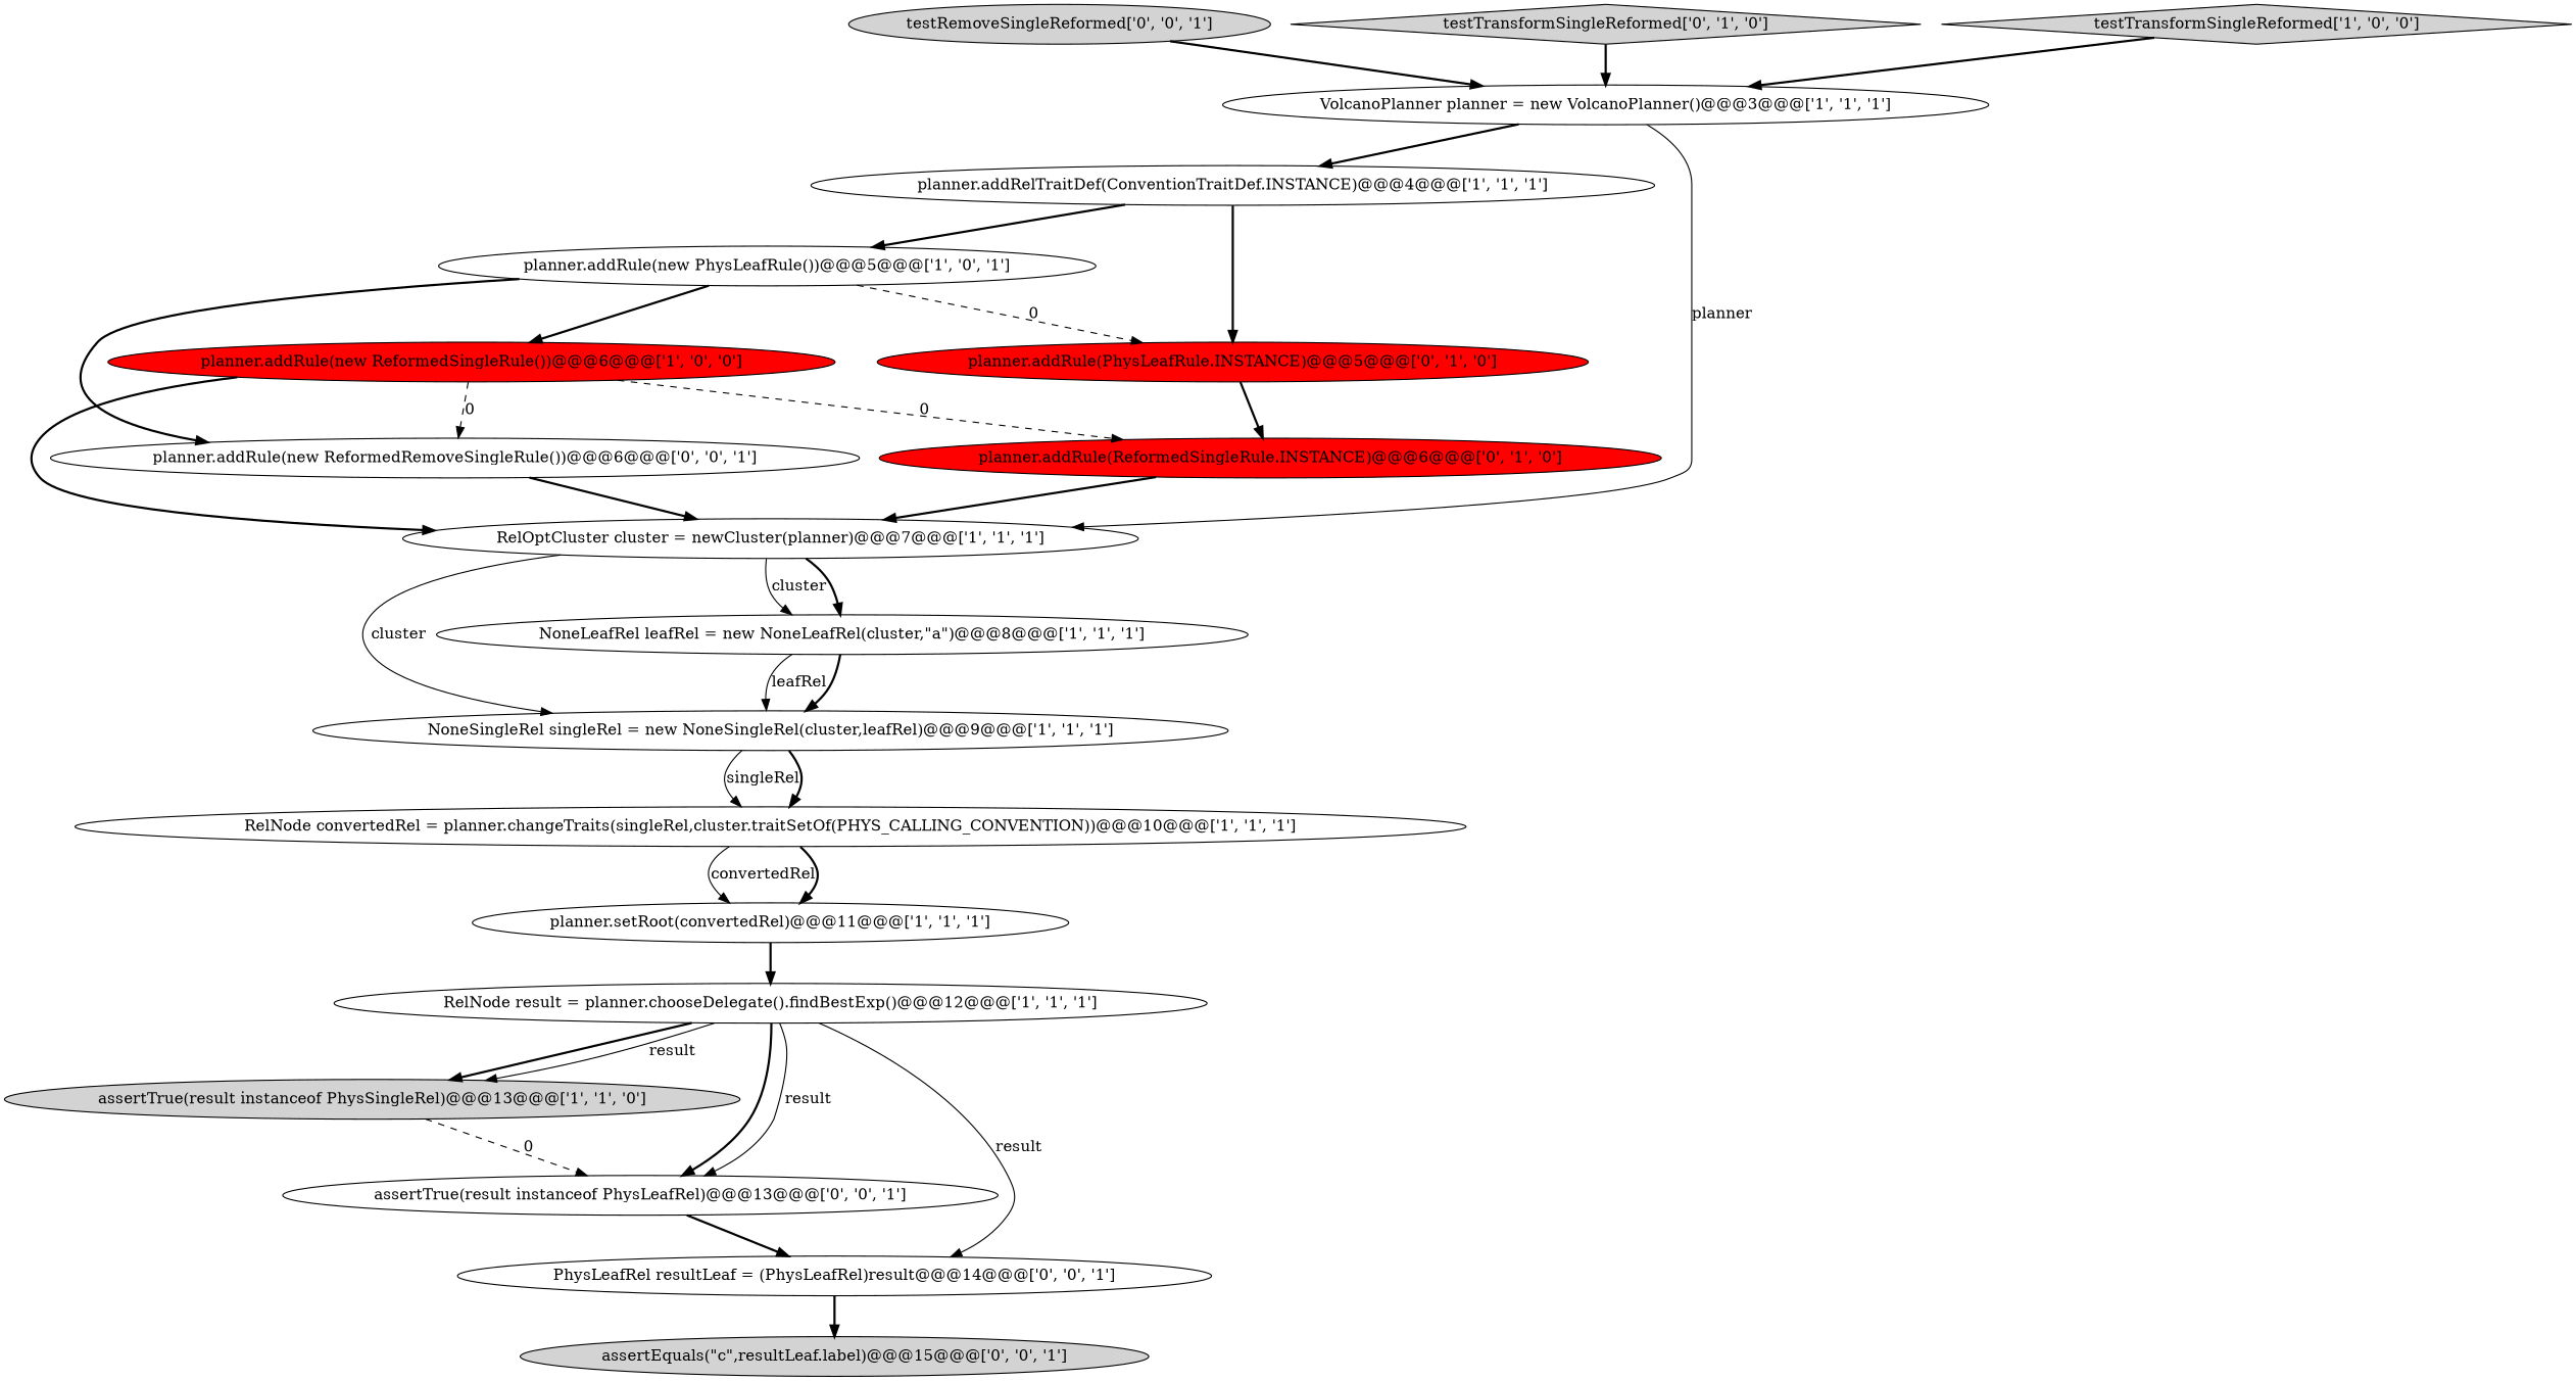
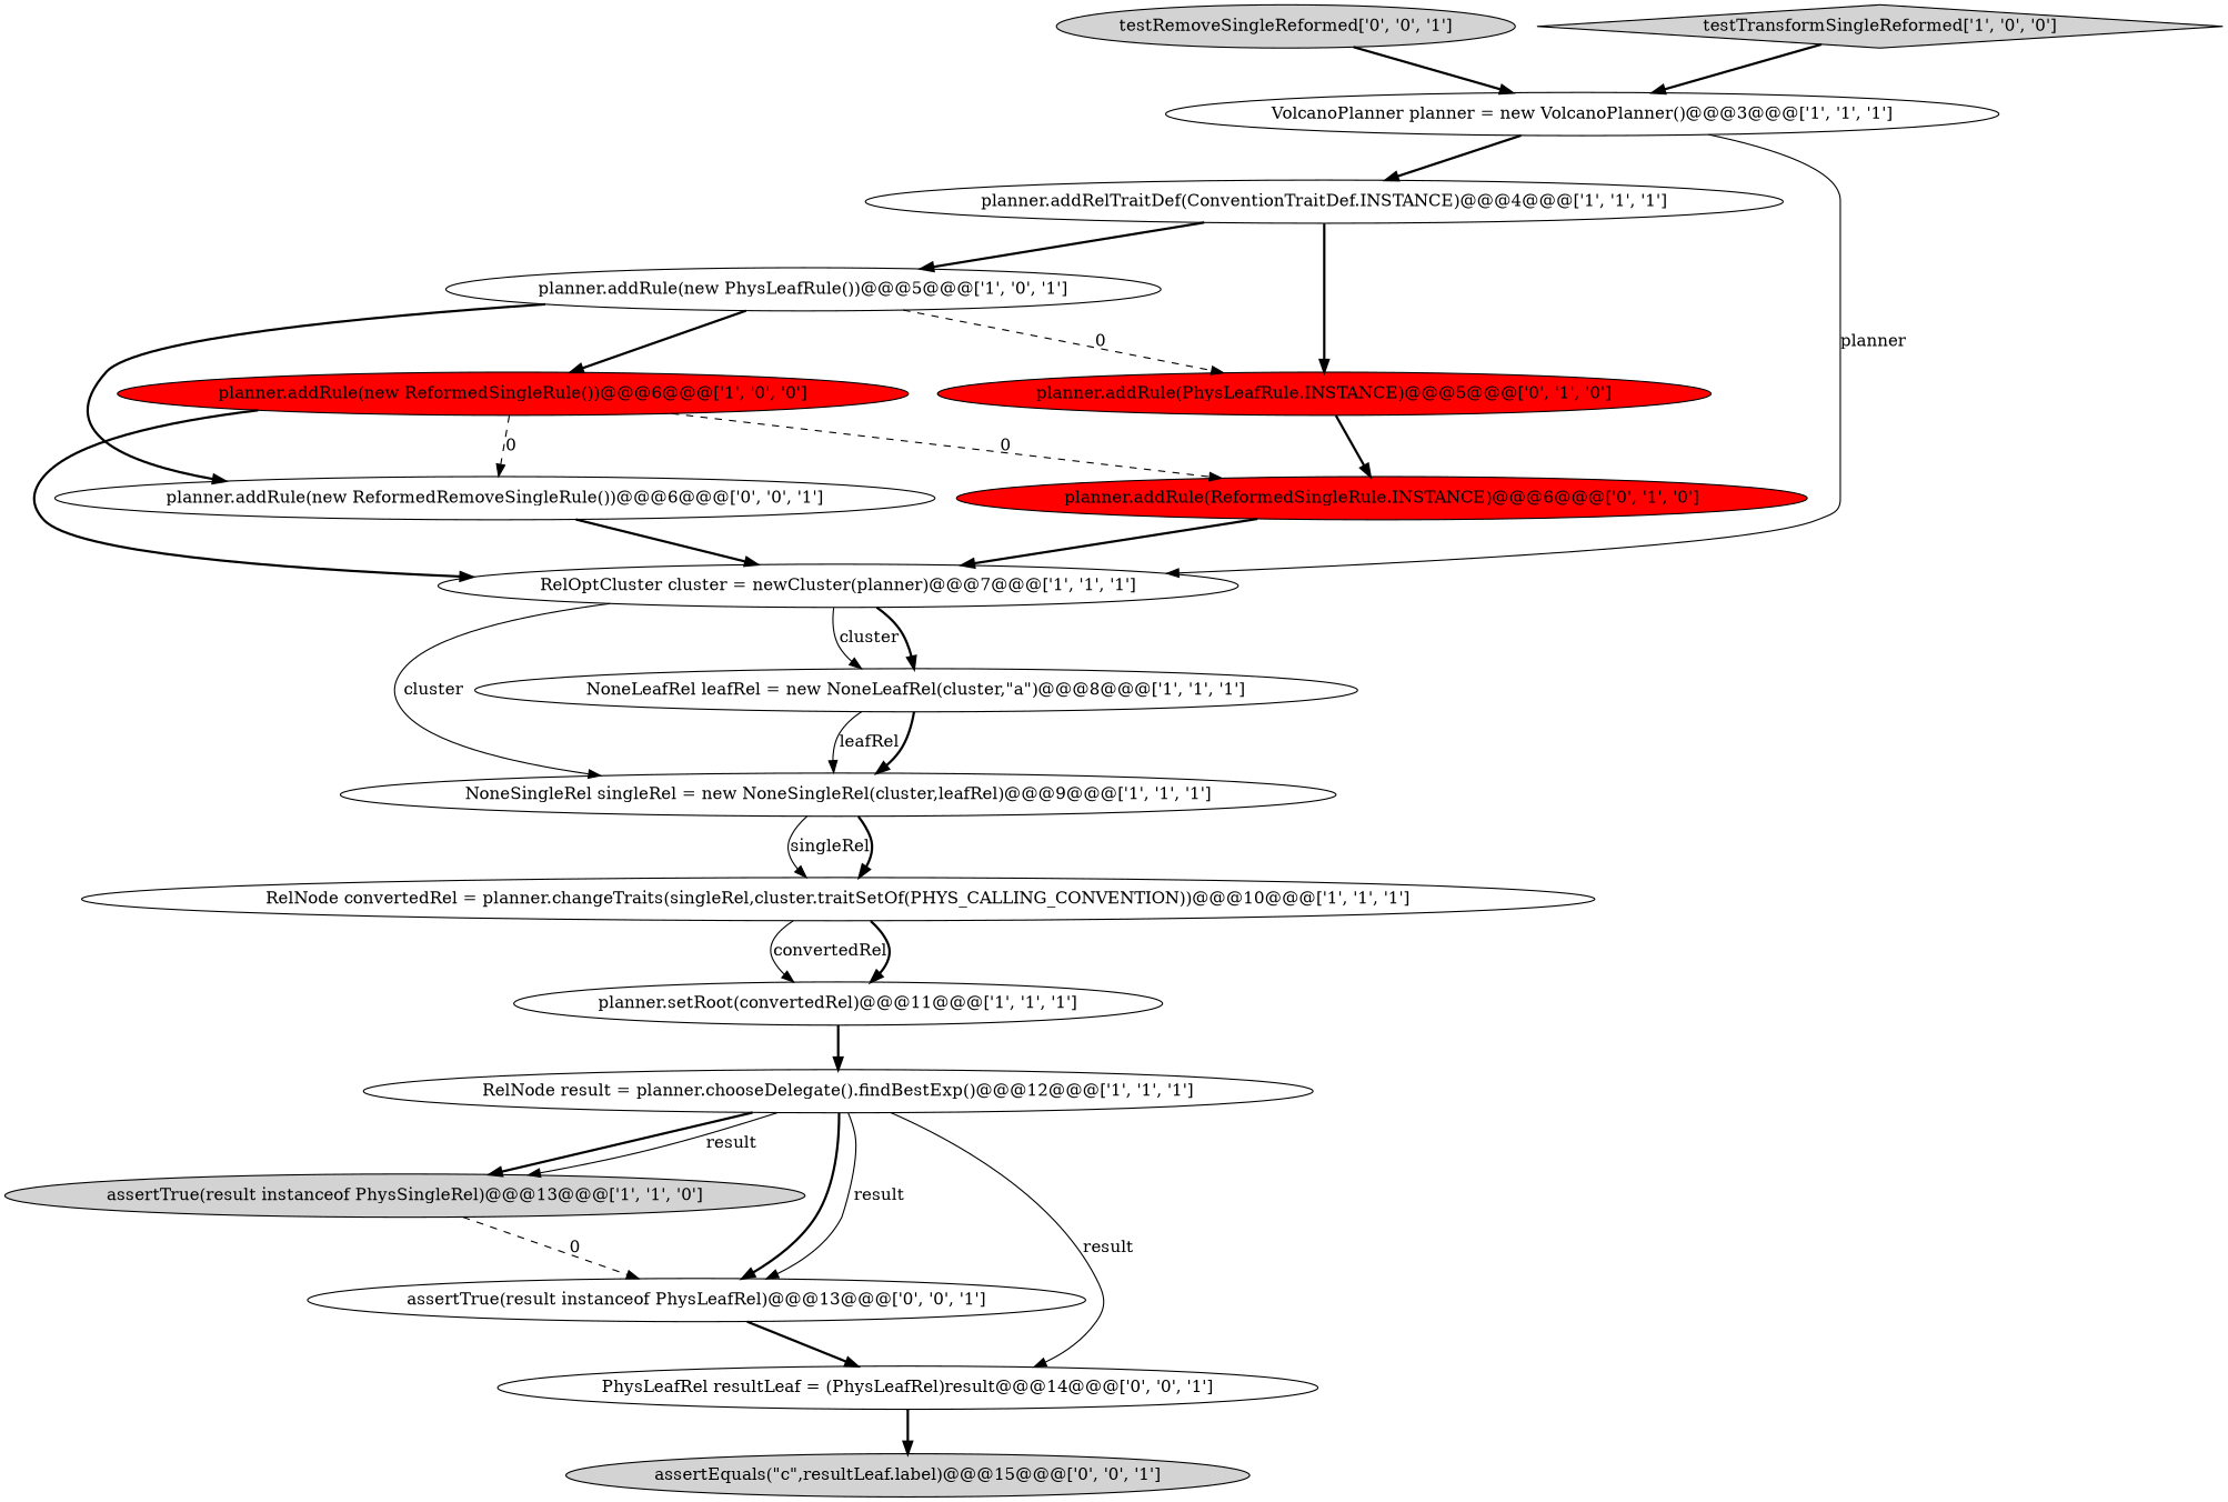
  digraph {
    node [fillcolor=white shape=ellipse style=filled]
    edge [style=bold]
    n1 [label="PhysLeafRel resultLeaf = (PhysLeafRel)result@@@14@@@['0', '0', '1']"]
    n2 [fillcolor=lightgray label="assertEquals(\"c\",resultLeaf.label)@@@15@@@['0', '0', '1']"]
    n3 [fillcolor=red label="planner.addRule(new ReformedSingleRule())@@@6@@@['1', '0', '0']"]
    n4 [fillcolor=red label="planner.addRule(ReformedSingleRule.INSTANCE)@@@6@@@['0', '1', '0']"]
    n5 [label="planner.addRule(new ReformedRemoveSingleRule())@@@6@@@['0', '0', '1']"]
    n6 [label="RelOptCluster cluster = newCluster(planner)@@@7@@@['1', '1', '1']"]
    n7 [label="NoneSingleRel singleRel = new NoneSingleRel(cluster,leafRel)@@@9@@@['1', '1', '1']"]
    n8 [label="NoneLeafRel leafRel = new NoneLeafRel(cluster,\"a\")@@@8@@@['1', '1', '1']"]
    n9 [label="assertTrue(result instanceof PhysLeafRel)@@@13@@@['0', '0', '1']"]
    n10 [label="planner.addRule(new PhysLeafRule())@@@5@@@['1', '0', '1']"]
    n11 [fillcolor=red label="planner.addRule(PhysLeafRule.INSTANCE)@@@5@@@['0', '1', '0']"]
    n12 [fillcolor=lightgray label="testRemoveSingleReformed['0', '0', '1']"]
    n13 [label="VolcanoPlanner planner = new VolcanoPlanner()@@@3@@@['1', '1', '1']"]
    n14 [label="planner.addRelTraitDef(ConventionTraitDef.INSTANCE)@@@4@@@['1', '1', '1']"]
    n15 [label="RelNode convertedRel = planner.changeTraits(singleRel,cluster.traitSetOf(PHYS_CALLING_CONVENTION))@@@10@@@['1', '1', '1']"]
    n16 [label="planner.setRoot(convertedRel)@@@11@@@['1', '1', '1']"]
-   n17 [fillcolor=lightgray label="testTransformSingleReformed['0', '1', '0']" shape=diamond]
    n18 [label="RelNode result = planner.chooseDelegate().findBestExp()@@@12@@@['1', '1', '1']"]
    n19 [fillcolor=lightgray label="assertTrue(result instanceof PhysSingleRel)@@@13@@@['1', '1', '0']"]
    n20 [fillcolor=lightgray label="testTransformSingleReformed['1', '0', '0']" shape=diamond]
    n1 -> n2
    n3 -> n4 [label=0 style=dashed]
    n3 -> n5 [label=0 style=dashed]
    n3 -> n6
    n4 -> n6
    n5 -> n6
    n6 -> n7 [label=cluster style=solid]
    n6 -> n8 [label=cluster style=solid]
    n6 -> n8
    n7 -> n15 [label=singleRel style=solid]
    n7 -> n15
    n8 -> n7 [label=leafRel style=solid]
    n8 -> n7
    n9 -> n1
    n10 -> n3
    n10 -> n5
    n10 -> n11 [label=0 style=dashed]
    n11 -> n4
    n12 -> n13
    n13 -> n6 [label=planner style=solid]
    n13 -> n14
    n14 -> n10
    n14 -> n11
    n15 -> n16 [label=convertedRel style=solid]
    n15 -> n16
    n16 -> n18
-   n17 -> n13
    n18 -> n1 [label=result style=solid]
    n18 -> n9
    n18 -> n9 [label=result style=solid]
    n18 -> n19
    n18 -> n19 [label=result style=solid]
    n19 -> n9 [label=0 style=dashed]
    n20 -> n13
  }
